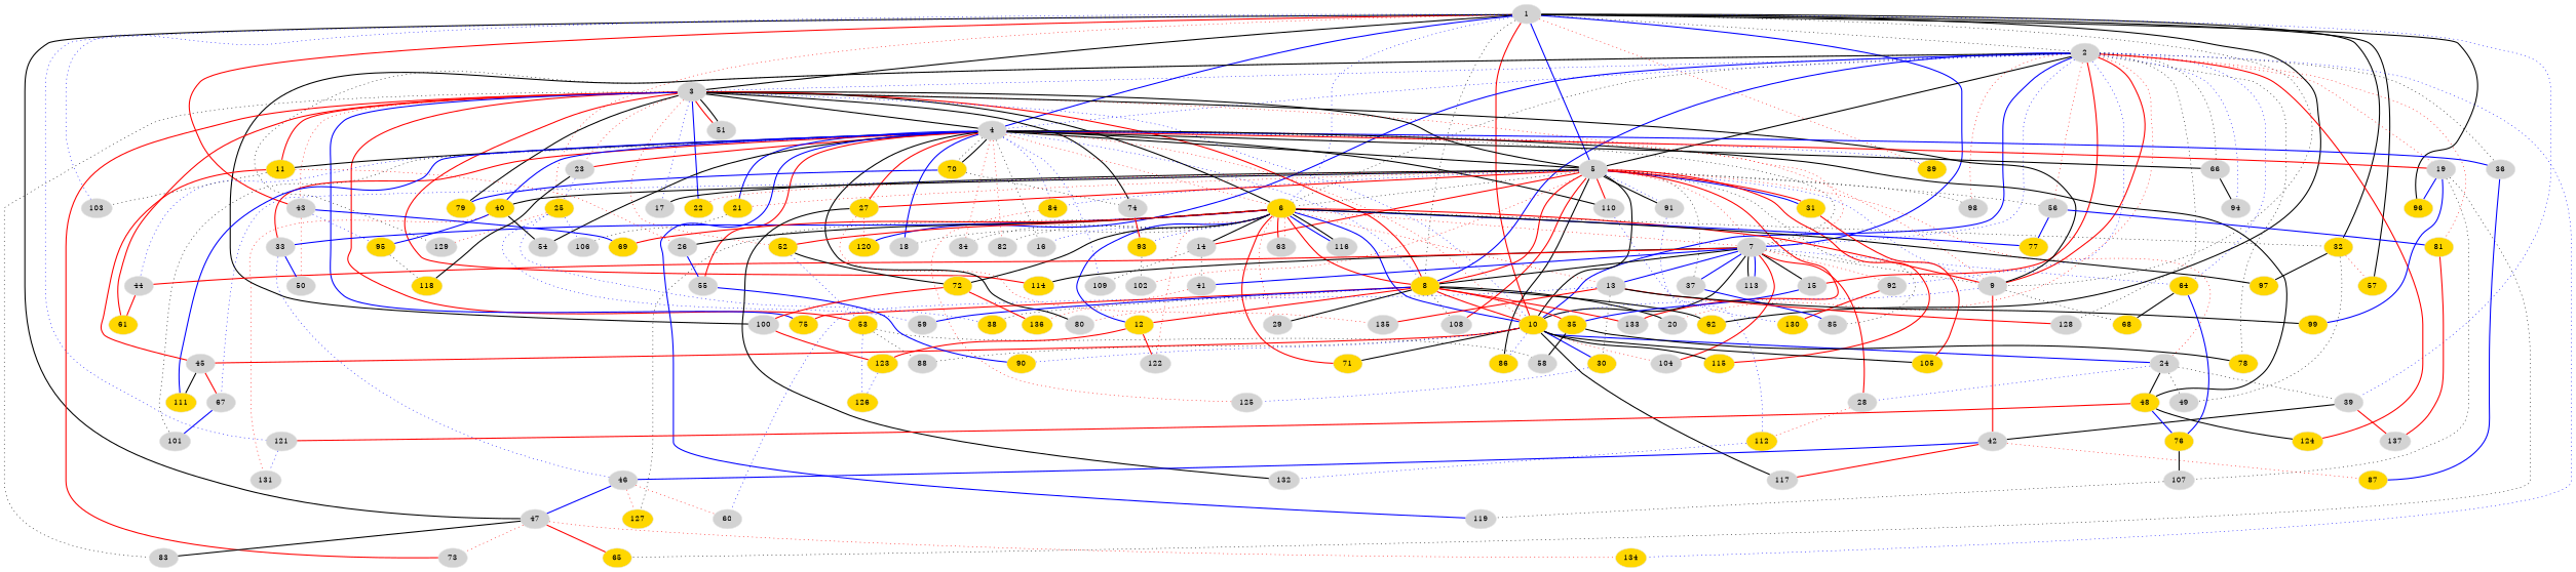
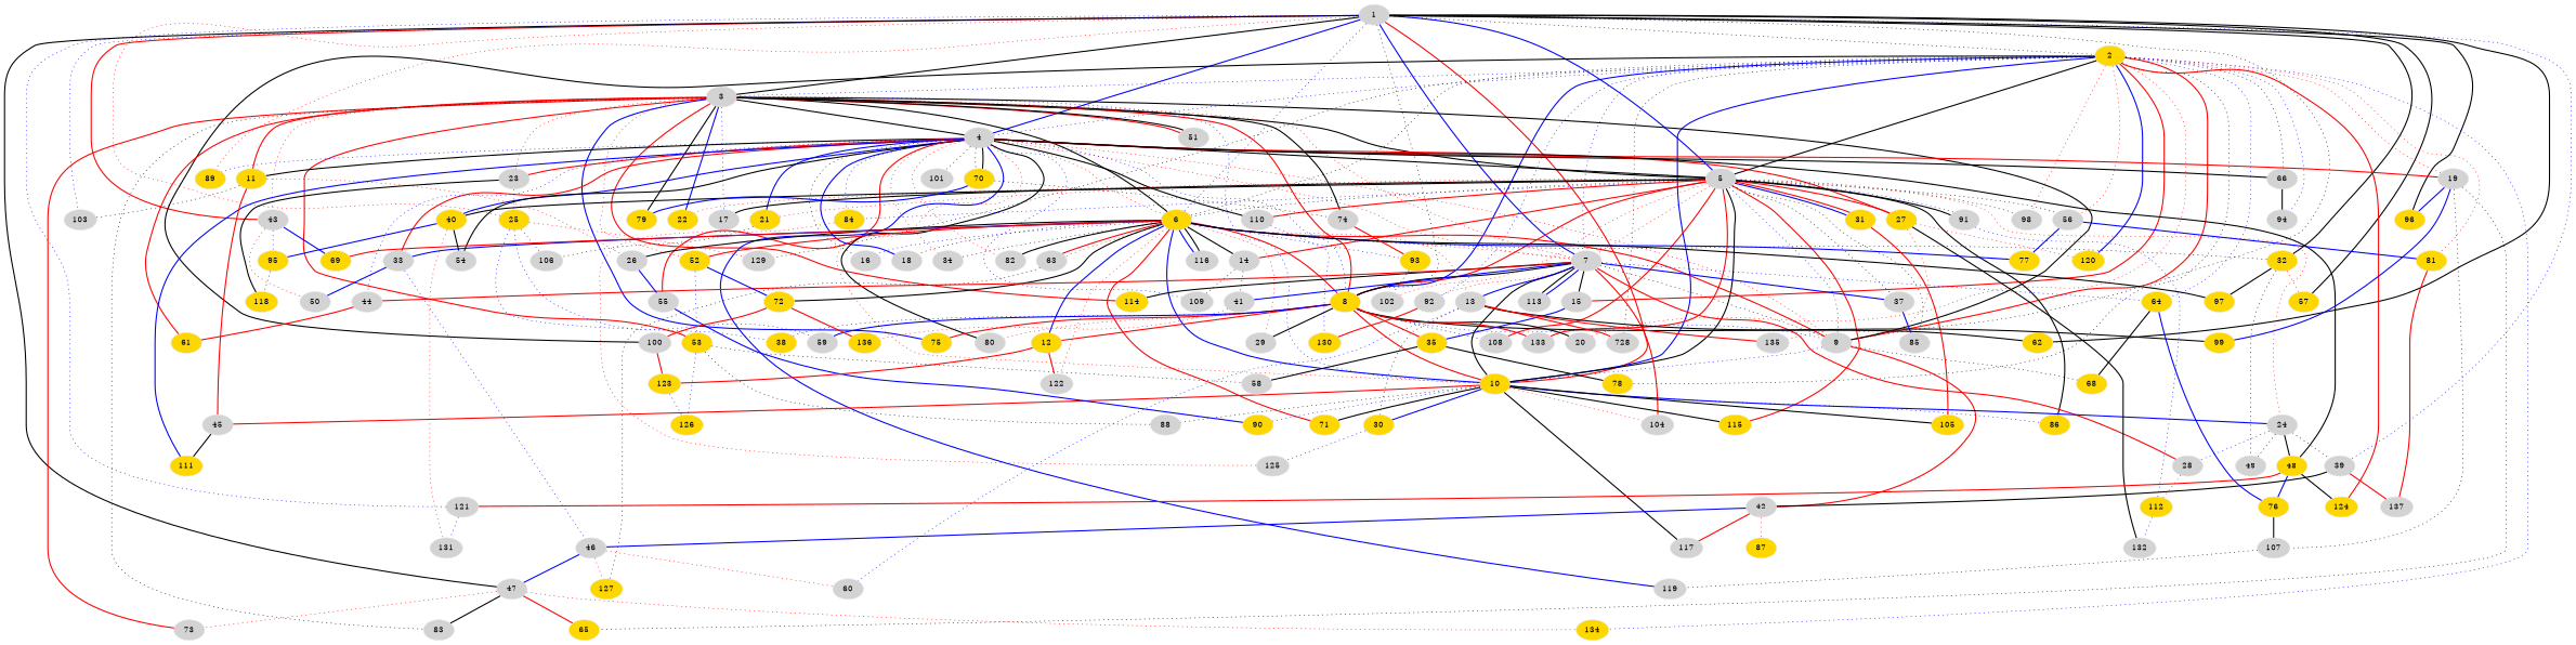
  graph {
    node [color=gray90 fillcolor=lightgrey style=filled]
    edge [color=black style=bold]
    1
-   2
+   2 [fillcolor=gold]
    3
    4
    5
    6 [fillcolor=gold]
    7
    8 [fillcolor=gold]
    9
    10 [fillcolor=gold]
    25 [fillcolor=gold]
    32 [fillcolor=gold]
    39
    43
    47
    57 [fillcolor=gold]
    62 [fillcolor=gold]
    89 [fillcolor=gold]
    96 [fillcolor=gold]
    103
    121
    15
    19
    20
-   36
    56
    64 [fillcolor=gold]
    66
    78 [fillcolor=gold]
    81 [fillcolor=gold]
    92
    94
    98
    100
    120 [fillcolor=gold]
    124 [fillcolor=gold]
-   128
+   128 [label=728]
    129
    134 [fillcolor=gold]
    11 [fillcolor=gold]
    17
    22 [fillcolor=gold]
    23
    51
    52 [fillcolor=gold]
    53 [fillcolor=gold]
    61 [fillcolor=gold]
    73
    74
    75 [fillcolor=gold]
    79 [fillcolor=gold]
    83
    114 [fillcolor=gold]
    16
    18
    21 [fillcolor=gold]
    27 [fillcolor=gold]
    33
    34
    40 [fillcolor=gold]
    44
    48 [fillcolor=gold]
    54
    55
    70 [fillcolor=gold]
    80
    82
    84 [fillcolor=gold]
    101
    109
    110
    111 [fillcolor=gold]
    119
    14
    24
    31 [fillcolor=gold]
    37
-   67
    85
    86 [fillcolor=gold]
    91
    102
    108
    115 [fillcolor=gold]
    133
    12 [fillcolor=gold]
    13
    26
    29
    63
    69 [fillcolor=gold]
    71 [fillcolor=gold]
    72 [fillcolor=gold]
    77 [fillcolor=gold]
    93 [fillcolor=gold]
    97 [fillcolor=gold]
    116
    122
    127 [fillcolor=gold]
    28
    41
    104
    113
    35 [fillcolor=gold]
    38 [fillcolor=gold]
    59
    42
    68 [fillcolor=gold]
    30 [fillcolor=gold]
    45
    88
    90 [fillcolor=gold]
    105 [fillcolor=gold]
    117
    106
    49
    137
    50
    95 [fillcolor=gold]
    65 [fillcolor=gold]
    131
    99 [fillcolor=gold]
    107
    87 [fillcolor=gold]
    76 [fillcolor=gold]
    130 [fillcolor=gold]
    123 [fillcolor=gold]
    118 [fillcolor=gold]
    58
    126 [fillcolor=gold]
    135
    132
    46
    125
    112 [fillcolor=gold]
    60
    136 [fillcolor=gold]
    1 -- 2 [style=dotted]
    1 -- 3
    1 -- 4 [color=blue]
    1 -- 5 [color=blue]
    1 -- 6 [color=blue style=dotted]
    1 -- 7 [color=blue]
    1 -- 8 [style=dotted]
    1 -- 9 [style=dotted]
    1 -- 10 [color=red]
    1 -- 25 [color=red style=dotted]
    1 -- 32
    1 -- 39 [color=blue style=dotted]
    1 -- 43 [color=red]
    1 -- 47
    1 -- 57
    1 -- 62
    1 -- 89 [color=red style=dotted]
    1 -- 96
    1 -- 103 [color=blue style=dotted]
    1 -- 121 [color=blue style=dotted]
    2 -- 3 [color=blue style=dotted]
    2 -- 4 [color=blue style=dotted]
    2 -- 5
    2 -- 6 [style=dotted]
    2 -- 7 [color=blue style=dotted]
    2 -- 8 [color=blue]
    2 -- 9 [color=red]
    2 -- 10 [color=blue]
    2 -- 15 [color=red]
    2 -- 19 [color=red style=dotted]
    2 -- 20 [color=red style=dotted]
-   2 -- 36 [style=dotted]
    2 -- 56 [color=red style=dotted]
    2 -- 64 [color=blue style=dotted]
    2 -- 66 [style=dotted]
    2 -- 78 [style=dotted]
    2 -- 81 [color=red style=dotted]
    2 -- 92 [color=blue style=dotted]
    2 -- 94 [color=blue style=dotted]
    2 -- 98 [color=red style=dotted]
    2 -- 100
    2 -- 120 [color=blue]
    2 -- 124 [color=red]
    2 -- 128 [style=dotted]
    2 -- 129 [style=dotted]
    2 -- 134 [color=blue style=dotted]
    3 -- 4
    3 -- 5
    3 -- 6
    3 -- 7 [color=red style=dotted]
    3 -- 8 [color=red]
    3 -- 9
    3 -- 10 [color=blue style=dotted]
    3 -- 43 [color=red style=dotted]
    3 -- 11 [color=red]
    3 -- 17 [color=blue style=dotted]
    3 -- 22 [color=blue]
    3 -- 23 [color=red style=dotted]
    3 -- 51 [color=red]
    3 -- 51
    3 -- 52 [color=red style=dotted]
    3 -- 53 [color=red]
    3 -- 61 [color=red]
    3 -- 73 [color=red]
    3 -- 74
    3 -- 75 [color=blue]
    3 -- 79
    3 -- 83 [style=dotted]
    3 -- 114 [color=red]
    4 -- 5
    4 -- 6 [color=red style=dotted]
-   4 -- 7 [style=dotted]
+   4 -- 7 [color=red style=dotted]
    4 -- 8 [color=blue style=dotted]
    4 -- 9 [color=red style=dotted]
    4 -- 10 [color=red style=dotted]
    4 -- 89 [color=blue style=dotted]
    4 -- 19 [color=red]
-   4 -- 36 [color=blue]
    4 -- 66
    4 -- 11
    4 -- 23 [color=red]
    4 -- 16 [style=dotted]
    4 -- 18 [color=blue]
    4 -- 21 [color=blue]
    4 -- 27 [color=red]
    4 -- 33 [color=red]
    4 -- 34 [color=red style=dotted]
    4 -- 40 [color=blue]
    4 -- 44 [color=blue style=dotted]
    4 -- 48
    4 -- 54
    4 -- 55 [color=red]
    4 -- 70 [style=dotted]
    4 -- 70
    4 -- 80
    4 -- 82 [color=red style=dotted]
    4 -- 84 [color=blue style=dotted]
    4 -- 101 [style=dotted]
    4 -- 109 [color=blue style=dotted]
    4 -- 110
    4 -- 111 [color=blue]
    4 -- 119 [color=blue]
    5 -- 6 [style=dotted]
    5 -- 7 [color=red style=dotted]
    5 -- 8 [color=red]
    5 -- 9 [color=blue style=dotted]
    5 -- 10
    5 -- 56 [style=dotted]
    5 -- 98 [style=dotted]
    5 -- 17
    5 -- 22 [color=red style=dotted]
    5 -- 21 [color=red style=dotted]
    5 -- 27 [color=red]
    5 -- 40
    5 -- 84 [color=blue style=dotted]
    5 -- 110 [color=red]
    5 -- 14 [color=red]
    5 -- 24 [color=red style=dotted]
    5 -- 31 [color=blue]
    5 -- 31 [color=red]
    5 -- 37 [style=dotted]
-   5 -- 67 [color=blue style=dotted]
    5 -- 85 [style=dotted]
    5 -- 86
    5 -- 91
    5 -- 91 [color=blue style=dotted]
    5 -- 102 [color=red style=dotted]
    5 -- 108 [color=red]
    5 -- 115 [color=red]
    5 -- 133 [color=red]
    6 -- 7 [color=red style=dotted]
    6 -- 8 [color=red]
    6 -- 9 [color=red]
    6 -- 10 [color=blue]
    6 -- 32 [style=dotted]
    6 -- 52 [color=red]
    6 -- 16 [color=blue style=dotted]
    6 -- 18 [style=dotted]
    6 -- 33 [color=blue]
    6 -- 34 [style=dotted]
-   6 -- 82 [style=dotted]
+   6 -- 82
    6 -- 14
    6 -- 12 [color=blue]
    6 -- 13 [color=red style=dotted]
    6 -- 26
    6 -- 29 [color=red style=dotted]
    6 -- 63 [color=red]
    6 -- 63 [color=red style=dotted]
    6 -- 69 [color=red]
    6 -- 71 [color=red]
    6 -- 72
    6 -- 77 [color=blue]
    6 -- 93 [color=blue style=dotted]
    6 -- 97
    6 -- 116 [color=blue]
    6 -- 116
    6 -- 122 [color=red style=dotted]
-   6 -- 127 [style=dotted]
+   63 -- 127 [style=dotted]
    7 -- 8
    7 -- 9 [style=dotted]
    7 -- 10
    7 -- 15
    7 -- 64 [color=blue style=dotted]
    7 -- 92 [color=red style=dotted]
    7 -- 114
    7 -- 44 [color=red]
    7 -- 37 [color=blue]
    7 -- 13 [color=blue]
    7 -- 28 [color=red]
    7 -- 41 [color=blue]
    7 -- 104 [color=red]
    7 -- 113
    7 -- 113 [color=blue]
+   8 -- 9 [color=blue style=dotted]
    8 -- 10 [color=red]
    8 -- 62
    8 -- 20
    8 -- 75 [color=red]
    8 -- 80 [color=red style=dotted]
    8 -- 108 [style=dotted]
    8 -- 133 [color=red]
    8 -- 12 [color=red]
    8 -- 29
    8 -- 35 [color=red]
    8 -- 38 [style=dotted]
    8 -- 59 [color=blue]
    9 -- 10 [color=blue style=dotted]
    9 -- 42 [color=red]
    9 -- 68 [style=dotted]
    10 -- 24 [color=blue]
    10 -- 86 [color=blue style=dotted]
    10 -- 115
    10 -- 71
    10 -- 104 [color=red style=dotted]
    10 -- 30 [color=blue]
    10 -- 45 [color=red]
    10 -- 88 [style=dotted]
    10 -- 90 [color=blue style=dotted]
    10 -- 105
    10 -- 117
    25 -- 129 [color=red style=dotted]
    25 -- 38 [color=blue style=dotted]
    25 -- 59 [color=blue style=dotted]
    25 -- 106 [color=blue style=dotted]
    32 -- 57 [color=red style=dotted]
    32 -- 97
    32 -- 49 [style=dotted]
    39 -- 42
    39 -- 137 [color=red]
    43 -- 69 [color=blue]
    43 -- 50 [color=red style=dotted]
    43 -- 95 [color=blue style=dotted]
    47 -- 134 [color=red style=dotted]
    47 -- 73 [color=red style=dotted]
    47 -- 83
    47 -- 65 [color=red]
    121 -- 131 [color=blue style=dotted]
    15 -- 35 [color=blue]
    19 -- 96 [color=blue]
    19 -- 65 [style=dotted]
    19 -- 99 [color=blue]
    19 -- 107 [style=dotted]
-   36 -- 87 [color=blue]
    56 -- 81 [color=blue]
    56 -- 77 [color=blue]
    64 -- 68
    64 -- 76 [color=blue]
    66 -- 94
    81 -- 137 [color=red]
    92 -- 130 [color=red]
    100 -- 123 [color=red]
    11 -- 103 [style=dotted]
    11 -- 26 [color=red style=dotted]
    11 -- 45 [color=red]
    23 -- 25 [color=blue style=dotted]
    23 -- 118
    52 -- 53 [color=blue style=dotted]
-   52 -- 72
+   52 -- 72 [color=blue]
    53 -- 88 [style=dotted]
    53 -- 58 [style=dotted]
    53 -- 126 [color=blue style=dotted]
    74 -- 93 [color=red]
    21 -- 106 [style=dotted]
    27 -- 120 [color=red style=dotted]
    27 -- 135 [color=red style=dotted]
    27 -- 132
    33 -- 50 [color=blue]
    33 -- 46 [color=blue style=dotted]
    40 -- 54
    40 -- 95 [color=blue]
    40 -- 131 [color=red style=dotted]
    44 -- 61 [color=red]
    48 -- 121 [color=red]
    48 -- 124
    48 -- 76 [color=blue]
    55 -- 90 [color=blue]
    70 -- 74 [style=dotted]
    70 -- 79 [color=blue]
    84 -- 125 [color=red style=dotted]
    110 -- 130 [color=blue style=dotted]
    14 -- 109 [style=dotted]
    14 -- 41 [style=dotted]
    24 -- 39 [style=dotted]
    24 -- 48
    24 -- 28 [color=blue style=dotted]
    24 -- 49 [style=dotted]
    31 -- 105 [color=red]
    37 -- 85 [color=blue]
-   67 -- 101 [color=blue]
    91 -- 112 [color=blue style=dotted]
    12 -- 122 [color=red]
    12 -- 123 [color=red]
    13 -- 128 [color=red]
    13 -- 30 [style=dotted]
    13 -- 99
    13 -- 135 [color=red]
    13 -- 60 [color=blue style=dotted]
    26 -- 55 [color=blue]
    72 -- 100 [color=red]
    72 -- 136 [color=red]
    93 -- 102 [style=dotted]
    28 -- 112 [color=red style=dotted]
    41 -- 136 [color=red style=dotted]
    35 -- 78
    35 -- 58
    42 -- 117 [color=red]
    42 -- 87 [color=red style=dotted]
    42 -- 46 [color=blue]
    30 -- 125 [color=blue style=dotted]
    45 -- 111
-   45 -- 67 [color=red]
    95 -- 118 [style=dotted]
    107 -- 119 [style=dotted]
    76 -- 107
    123 -- 126 [color=blue style=dotted]
    46 -- 47 [color=blue]
    46 -- 127 [color=red style=dotted]
    46 -- 60 [color=red style=dotted]
    112 -- 132 [color=blue style=dotted]
  }
